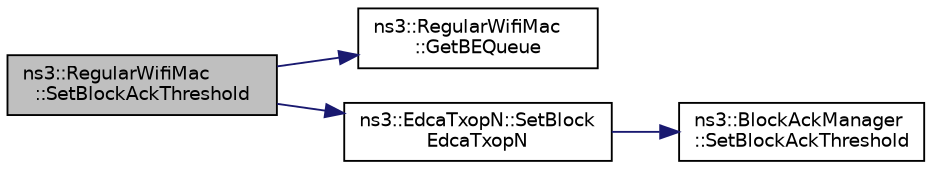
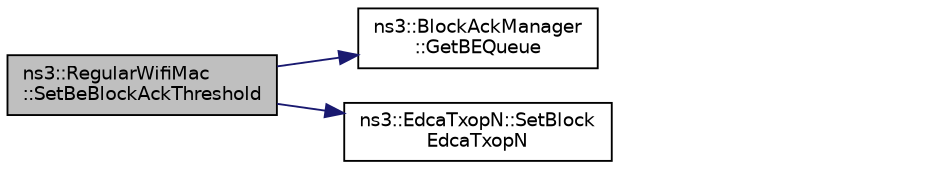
  digraph {
    rankdir=LR
    node [color=black fillcolor=white fontname=Helvetica fontsize=10 shape=record style=filled]
    edge [color=midnightblue fontname=Helvetica fontsize=10 labelfontname=Helvetica labelfontsize=10 style=solid]
-   n1 [fillcolor=grey75 fontcolor=black height=0.2 label="ns3::RegularWifiMac\l::SetBlockAckThreshold" width=0.4]
-   n2 [height=0.2 label="ns3::RegularWifiMac\l::GetBEQueue" width=0.4]
+   n1 [fillcolor=grey75 fontcolor=black height=0.2 label="ns3::RegularWifiMac\l::SetBeBlockAckThreshold" width=0.4]
+   n2 [height=0.2 label="ns3::BlockAckManager\l::GetBEQueue" width=0.4]
    n3 [height=0.2 label="ns3::EdcaTxopN::SetBlock\lEdcaTxopN" width=0.4]
-   n4 [height=0.2 label="ns3::BlockAckManager\l::SetBlockAckThreshold" width=0.4]
    n1 -> n2
    n1 -> n3
-   n3 -> n4
  }
